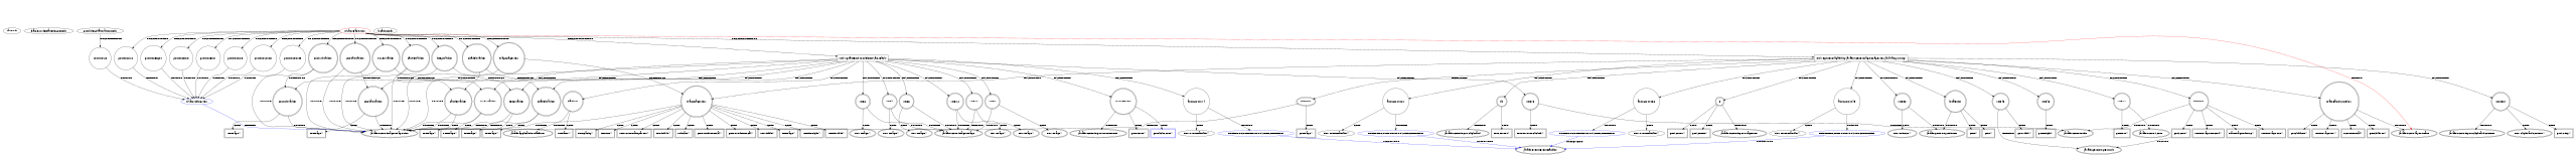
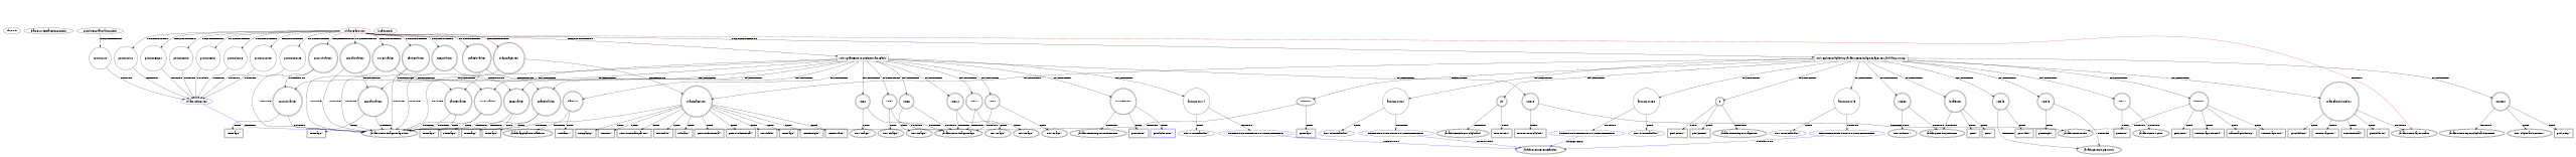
  digraph {
    node [isFrameworkType=true shape=circle vertexType=INSIDE_CALL peripheries=2]
    baseInfo [category=extension_graph graphId=3932 isAnonymous=false possibleRelation=true isFrameworkType="" shape="" vertexType="" peripheries=""]
    frameworkRelatedTypesInfo [0="javafx.scene.layout.Pane" isFrameworkType="" shape="" vertexType="" peripheries=""]
    possibleCollaborationsInfo [0="3932~FIELD_DECLARATION-FIELD_DECLARATION-FIELD_DECLARATION-FIELD_DECLARATION-FIELD_DECLARATION-FIELD_DECLARATION-FIELD_DECLARATION-FIELD_DECLARATION-~javafx.scene.layout.Pane ~javafx.scene.image.ImageView ~false~false" 1="3932~CLIENT_METHOD_DECLARATION-INSTANTIATION-~javafx.scene.layout.Pane ~javafx.event.EventHandler ~false~true" isFrameworkType="" shape="" vertexType="" peripheries=""]
    n4 [isFrameworkType=false label=positionSix vertexType=FIELD_DECLARATION peripheries=""]
    locationInfo [contextSignature=BankView filePath="/prashker-KingsSGF/KingsSGF-master/src/uiSam/BankView.java" graphId=3932 projectName="prashker-KingsSGF" isFrameworkType="" shape="" vertexType="" peripheries=""]
    n6 [color=red isFrameworkType=false label="uiSam.BankView" vertexType=ROOT_CLIENT_CLASS_DECLARATION shape="" peripheries=""]
    n7 [label="javafx.scene.layout.Pane" vertexType=FRAMEWORK_CLASS_TYPE shape=""]
    n8 [label=castleMarker vertexType=FIELD_DECLARATION]
    n9 [label=citadelMarker vertexType=FIELD_DECLARATION]
    n10 [label=combatMarker vertexType=FIELD_DECLARATION]
    n11 [label=controlMarker vertexType=FIELD_DECLARATION]
    n12 [label=dragImageView vertexType=FIELD_DECLARATION]
    n13 [label=keepMarker vertexType=FIELD_DECLARATION]
    n14 [isFrameworkType=false label=positionEight vertexType=FIELD_DECLARATION peripheries=""]
    n15 [isFrameworkType=false label=positionFive vertexType=FIELD_DECLARATION peripheries=""]
    n16 [isFrameworkType=false label=positionFour vertexType=FIELD_DECLARATION peripheries=""]
    n17 [isFrameworkType=false label=positionOne vertexType=FIELD_DECLARATION peripheries=""]
    n18 [isFrameworkType=false label=positionSeven vertexType=FIELD_DECLARATION peripheries=""]
    n19 [isFrameworkType=false label=positionThree vertexType=FIELD_DECLARATION peripheries=""]
    n20 [isFrameworkType=false label=positionTwo vertexType=FIELD_DECLARATION peripheries=""]
    n21 [label=towerMarker vertexType=FIELD_DECLARATION]
    n22 [isFrameworkType=false label="void updateBind(modelTestSam.Bank)" shape=box vertexType=CLIENT_METHOD_DECLARATION peripheries=""]
    n23 [isFrameworkType=false label="void registerDragability(javafx.scene.image.ImageView,java.lang.String)" shape=box vertexType=CLIENT_METHOD_DECLARATION peripheries=""]
    n24 [label="javafx.scene.image.ImageView" vertexType=FRAMEWORK_CLASS_TYPE shape=""]
    n25 [label=castleMarker vertexType=VARIABLE_EXPRESION]
    n26 [label=citadelMarker vertexType=VARIABLE_EXPRESION]
    n27 [label=combatMarker vertexType=VARIABLE_EXPRESION]
    n28 [label=controlMarker vertexType=VARIABLE_EXPRESION]
    n29 [label=dragImageView vertexType=VARIABLE_EXPRESION]
    n30 [label=keepMarker vertexType=VARIABLE_EXPRESION]
    n31 [color=blue isFrameworkType=false label="uiSam.ThingView" vertexType=REFERENCE_CLIENT_CLASS_DECLARATION shape="" peripheries=""]
    n32 [label=towerMarker vertexType=VARIABLE_EXPRESION]
    n33 [label=Platform vertexType=VARIABLE_EXPRESION]
    n34 [label=VAR2 vertexType=VARIABLE_EXPRESION]
    n35 [label=VAR4 vertexType=VARIABLE_EXPRESION]
    n36 [label=VAR6 vertexType=VARIABLE_EXPRESION]
    n37 [label=VAR8 vertexType=VARIABLE_EXPRESION]
    n38 [label=VAR10 vertexType=VARIABLE_EXPRESION]
    n39 [label=VAR12 vertexType=VARIABLE_EXPRESION]
    n40 [label=VAR13 vertexType=VARIABLE_EXPRESION]
    n41 [isFrameworkType=false label=anonymous14 vertexType=VARIABLE_EXPRESION peripheries=""]
    n42 [label=mouseEvent vertexType=VARIABLE_EXPRESION]
    n43 [label=element vertexType=PARAMETER_DECLARATION shape=""]
    n44 [label=VAR17 vertexType=VARIABLE_EXPRESION]
    n45 [label=element vertexType=VARIABLE_EXPRESION]
    n46 [isFrameworkType=false label=anonymous20 vertexType=VARIABLE_EXPRESION peripheries=""]
    n47 [label=mainGameSomehow vertexType=VARIABLE_EXPRESION]
    n48 [label=content vertexType=VARIABLE_EXPRESION]
    n49 [label=db vertexType=VARIABLE_EXPRESION]
    n50 [isFrameworkType=false label=anonymous36 vertexType=VARIABLE_EXPRESION peripheries=""]
    n51 [label=VAR38 vertexType=VARIABLE_EXPRESION]
    n52 [label=e vertexType=VARIABLE_EXPRESION]
    n53 [label=localPoint vertexType=VARIABLE_EXPRESION]
    n54 [label=VAR43 vertexType=VARIABLE_EXPRESION]
    n55 [label=VAR46 vertexType=VARIABLE_EXPRESION]
    n56 [isFrameworkType=false label=anonymous49 vertexType=VARIABLE_EXPRESION peripheries=""]
    n57 [label="setImage()" shape=box]
    n58 [label="setImage()" shape=box]
    n59 [label="setImage()" shape=box]
    n60 [label="setImage()" shape=box]
    n61 [label="setImage()" shape=box]
    n62 [label="setFitHeight()" shape=box]
    n63 [label="setFitWidth()" shape=box]
    n64 [label="setOpacity()" shape=box]
    n65 [label="toFront()" shape=box]
    n66 [label="setMouseTransparent()" shape=box]
    n67 [label="setVisible()" shape=box]
    n68 [label="relocate()" shape=box]
    n69 [label="getBoundsInLocal()" shape=box]
    n70 [label="getBoundsInLocal()" shape=box]
    n71 [label="setVisible()" shape=box]
    n72 [label="setImage()" shape=box]
    n73 [label="setImage()" shape=box]
    n74 [label="javafx.application.Platform" vertexType=FRAMEWORK_CLASS_TYPE shape=""]
    n75 [label="runLater()" shape=box]
    n76 [label="javafx.scene.image.Image" vertexType=FRAMEWORK_CLASS_TYPE shape=""]
    n77 [label="new Image()" vertexType=CONSTRUCTOR_CALL shape=""]
    n78 [label="new Image()" vertexType=CONSTRUCTOR_CALL shape=""]
    n79 [label="new Image()" vertexType=CONSTRUCTOR_CALL shape=""]
    n80 [label="new Image()" vertexType=CONSTRUCTOR_CALL shape=""]
    n81 [label="new Image()" vertexType=CONSTRUCTOR_CALL shape=""]
    n82 [label="new Image()" vertexType=CONSTRUCTOR_CALL shape=""]
    n83 [label="javafx.scene.Node" vertexType=FRAMEWORK_CLASS_TYPE shape=""]
    n84 [label="setOnMouseClicked()" shape=box]
    n85 [color=blue isFrameworkType=false label=REFERENCE_ANONYMOUS_DECLARATION vertexType=REFERENCE_ANONYMOUS_DECLARATION shape="" peripheries=""]
    n86 [isFrameworkType=false label="new EventHandler()" vertexType=CONSTRUCTOR_CALL shape="" peripheries=""]
    n87 [label="javafx.scene.input.MouseEvent" vertexType=FRAMEWORK_CLASS_TYPE shape=""]
    n88 [label="getButton()" shape=box]
    n89 [color=blue label="getClickCount()" shape=box]
    n90 [label="javafx.event.EventHandler" vertexType=FRAMEWORK_INTERFACE_TYPE shape=""]
    n91 [label="getImage()" shape=box]
    n92 [label="javafx.scene.Scene" vertexType=FRAMEWORK_CLASS_TYPE shape=""]
    n93 [label="getRoot()" shape=box]
    n94 [label="getScene()" shape=box]
    n95 [label="setOnDragDetected()" shape=box]
    n96 [label="startDragAndDrop()" shape=box]
    n97 [label="setOnDragDone()" shape=box]
    n98 [color=blue isFrameworkType=false label=REFERENCE_ANONYMOUS_DECLARATION vertexType=REFERENCE_ANONYMOUS_DECLARATION shape="" peripheries=""]
    n99 [isFrameworkType=false label="new EventHandler()" vertexType=CONSTRUCTOR_CALL shape="" peripheries=""]
    n100 [label="getChildren()" shape=box]
    n101 [label="getChildren()" shape=box]
    n102 [label="setOnDragOver()" shape=box]
    n103 [label="sceneToLocal()" shape=box]
    n104 [label="javafx.scene.input.ClipboardContent" vertexType=FRAMEWORK_CLASS_TYPE shape=""]
    n105 [label="new ClipboardContent()" vertexType=CONSTRUCTOR_CALL shape=""]
    n106 [label="putString()" shape=box]
    n107 [label="javafx.scene.input.Clipboard" vertexType=FRAMEWORK_CLASS_TYPE shape=""]
    n108 [label="setContent()" shape=box]
    n109 [color=blue isFrameworkType=false label=REFERENCE_ANONYMOUS_DECLARATION vertexType=REFERENCE_ANONYMOUS_DECLARATION shape="" peripheries=""]
    n110 [isFrameworkType=false label="new EventHandler()" vertexType=CONSTRUCTOR_CALL shape="" peripheries=""]
    n111 [label="javafx.geometry.Point2D" vertexType=FRAMEWORK_CLASS_TYPE shape=""]
    n112 [label="new Point2D()" vertexType=CONSTRUCTOR_CALL shape=""]
    n113 [label="javafx.scene.input.DragEvent" vertexType=FRAMEWORK_CLASS_TYPE shape=""]
    n114 [label="getSceneX()" shape=box]
    n115 [label="getSceneY()" shape=box]
    n116 [label="getX()" shape=box]
    n117 [label="getY()" shape=box]
    n118 [label="javafx.geometry.Bounds" vertexType=FRAMEWORK_CLASS_TYPE shape=""]
    n119 [label="getWidth()" shape=box]
    n120 [label="getHeight()" shape=box]
    n121 [color=blue isFrameworkType=false label=REFERENCE_ANONYMOUS_DECLARATION vertexType=REFERENCE_ANONYMOUS_DECLARATION shape="" peripheries=""]
    n122 [isFrameworkType=false label="new EventHandler()" vertexType=CONSTRUCTOR_CALL shape="" peripheries=""]
    possibleCollaborationsInfo -> n4 [label=DECLARE_FIELD]
    n4 -> n31 [label=OF_TYPE]
    n6 -> n7 [color=red label=EXTEND]
    n6 -> n8 [label=DECLARE_FIELD]
    n6 -> n9 [label=DECLARE_FIELD]
    n6 -> n10 [label=DECLARE_FIELD]
    n6 -> n11 [label=DECLARE_FIELD]
    n6 -> n12 [label=DECLARE_FIELD]
    n6 -> n13 [label=DECLARE_FIELD]
    n6 -> n14 [label=DECLARE_FIELD]
    n6 -> n15 [label=DECLARE_FIELD]
    n6 -> n16 [label=DECLARE_FIELD]
    n6 -> n17 [label=DECLARE_FIELD]
    n6 -> n18 [label=DECLARE_FIELD]
    n6 -> n19 [label=DECLARE_FIELD]
    n6 -> n20 [label=DECLARE_FIELD]
    n6 -> n21 [label=DECLARE_FIELD]
    n6 -> n22 [label=DECLARE_METHOD]
    n6 -> n23 [label=DECLARE_METHOD]
    n8 -> n24 [label=OF_TYPE]
    n8 -> n25 [label=REFERENCE]
    n9 -> n24 [label=OF_TYPE]
    n9 -> n26 [label=REFERENCE]
    n10 -> n24 [label=OF_TYPE]
    n10 -> n27 [label=REFERENCE]
    n11 -> n24 [label=OF_TYPE]
    n11 -> n28 [label=REFERENCE]
    n12 -> n24 [label=OF_TYPE]
    n12 -> n29 [label=REFERENCE]
    n13 -> n24 [label=OF_TYPE]
    n13 -> n30 [label=REFERENCE]
    n14 -> n31 [label=OF_TYPE]
    n15 -> n31 [label=OF_TYPE]
    n16 -> n31 [label=OF_TYPE]
    n17 -> n31 [label=OF_TYPE]
    n18 -> n31 [label=OF_TYPE]
    n19 -> n31 [label=OF_TYPE]
    n20 -> n31 [label=OF_TYPE]
    n21 -> n24 [label=OF_TYPE]
    n21 -> n32 [label=REFERENCE]
    n22 -> n25 [label=INSTANTIATE]
    n22 -> n26 [label=INSTANTIATE]
    n22 -> n27 [label=INSTANTIATE]
    n22 -> n28 [label=INSTANTIATE]
    n22 -> n30 [label=INSTANTIATE]
    n22 -> n32 [label=INSTANTIATE]
    n22 -> n33 [label=INSTANTIATE]
    n22 -> n34 [label=INSTANTIATE]
    n22 -> n35 [label=INSTANTIATE]
    n22 -> n36 [label=INSTANTIATE]
    n22 -> n37 [label=INSTANTIATE]
    n22 -> n38 [label=INSTANTIATE]
    n22 -> n39 [label=INSTANTIATE]
    n22 -> n40 [label=INSTANTIATE]
    n22 -> n41 [label=INSTANTIATE]
    n22 -> n42 [label=INSTANTIATE]
    n23 -> n29 [label=INSTANTIATE]
    n23 -> n43 [label=PARAMETER]
    n23 -> n44 [label=INSTANTIATE]
    n23 -> n45 [label=INSTANTIATE]
    n23 -> n46 [label=INSTANTIATE]
    n23 -> n47 [label=INSTANTIATE]
    n23 -> n48 [label=INSTANTIATE]
    n23 -> n49 [label=INSTANTIATE]
    n23 -> n50 [label=INSTANTIATE]
    n23 -> n51 [label=INSTANTIATE]
    n23 -> n52 [label=INSTANTIATE]
    n23 -> n53 [label=INSTANTIATE]
    n23 -> n54 [label=INSTANTIATE]
    n23 -> n55 [label=INSTANTIATE]
    n23 -> n56 [label=INSTANTIATE]
    n25 -> n24 [label=OF_TYPE]
    n25 -> n57 [label=CALL]
    n26 -> n24 [label=OF_TYPE]
    n26 -> n58 [label=CALL]
    n27 -> n24 [label=OF_TYPE]
    n27 -> n59 [label=CALL]
    n28 -> n24 [label=OF_TYPE]
    n28 -> n60 [label=CALL]
    n29 -> n24 [label=OF_TYPE]
    n29 -> n61 [label=CALL]
    n29 -> n62 [label=CALL]
    n29 -> n63 [label=CALL]
    n29 -> n64 [label=CALL]
    n29 -> n65 [label=CALL]
    n29 -> n66 [label=CALL]
    n29 -> n67 [label=CALL]
    n29 -> n68 [label=CALL]
    n29 -> n69 [label=CALL]
    n29 -> n70 [label=CALL]
    n29 -> n71 [label=CALL]
    n30 -> n24 [label=OF_TYPE]
    n30 -> n72 [label=CALL]
    n31 -> n24 [color=blue label=EXTEND]
    n32 -> n24 [label=OF_TYPE]
    n32 -> n73 [label=CALL]
    n33 -> n74 [label=OF_TYPE]
    n33 -> n75 [label=CALL]
    n34 -> n76 [label=OF_TYPE]
    n34 -> n77 [label=CALL]
    n35 -> n76 [label=OF_TYPE]
    n35 -> n78 [label=CALL]
    n36 -> n76 [label=OF_TYPE]
    n36 -> n79 [label=CALL]
    n37 -> n76 [label=OF_TYPE]
    n37 -> n80 [label=CALL]
    n38 -> n76 [label=OF_TYPE]
    n38 -> n81 [label=CALL]
    n39 -> n76 [label=OF_TYPE]
    n39 -> n82 [label=CALL]
    n40 -> n83 [label=OF_TYPE]
    n40 -> n84 [label=CALL]
    n41 -> n85 [label=OF_TYPE]
    n41 -> n86 [label=CALL]
    n42 -> n87 [label=OF_TYPE]
    n42 -> n88 [label=CALL]
    n42 -> n89 [label=CALL]
    n43 -> n24 [label=OF_TYPE]
    n43 -> n91 [label=CALL]
    n44 -> n92 [label=OF_TYPE]
    n44 -> n93 [label=CALL]
    n45 -> n83 [label=OF_TYPE]
    n45 -> n94 [label=CALL]
    n45 -> n95 [label=CALL]
    n45 -> n96 [label=CALL]
    n45 -> n97 [label=CALL]
    n46 -> n98 [label=OF_TYPE]
    n46 -> n99 [label=CALL]
    n47 -> n7 [label=OF_TYPE]
    n47 -> n100 [label=CALL]
    n47 -> n101 [label=CALL]
    n47 -> n102 [label=CALL]
    n47 -> n103 [label=CALL]
    n48 -> n104 [label=OF_TYPE]
    n48 -> n105 [label=CALL]
    n48 -> n106 [label=CALL]
    n49 -> n107 [label=OF_TYPE]
    n49 -> n108 [label=CALL]
    n50 -> n109 [label=OF_TYPE]
    n50 -> n110 [label=CALL]
    n51 -> n111 [label=OF_TYPE]
    n51 -> n112 [label=CALL]
    n52 -> n113 [label=OF_TYPE]
    n52 -> n114 [label=CALL]
    n52 -> n115 [label=CALL]
    n53 -> n111 [label=OF_TYPE]
    n53 -> n116 [label=CALL]
    n53 -> n117 [label=CALL]
    n54 -> n118 [label=OF_TYPE]
    n54 -> n119 [label=CALL]
-   n94 -> n118 [label=OF_TYPE]
+   n55 -> n118 [label=OF_TYPE]
    n55 -> n120 [label=CALL]
    n56 -> n121 [label=OF_TYPE]
    n56 -> n122 [label=CALL]
    n85 -> n90 [color=blue label=IMPLEMENT]
    n98 -> n90 [color=blue label=IMPLEMENT]
    n109 -> n90 [color=blue label=IMPLEMENT]
    n121 -> n90 [color=blue label=IMPLEMENT]
  }
